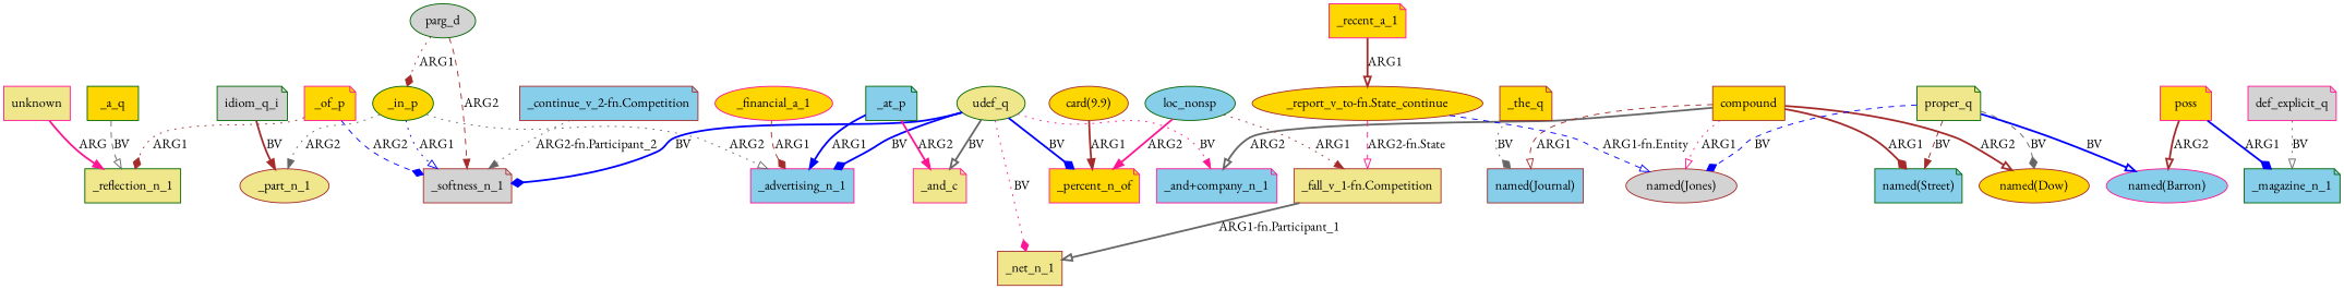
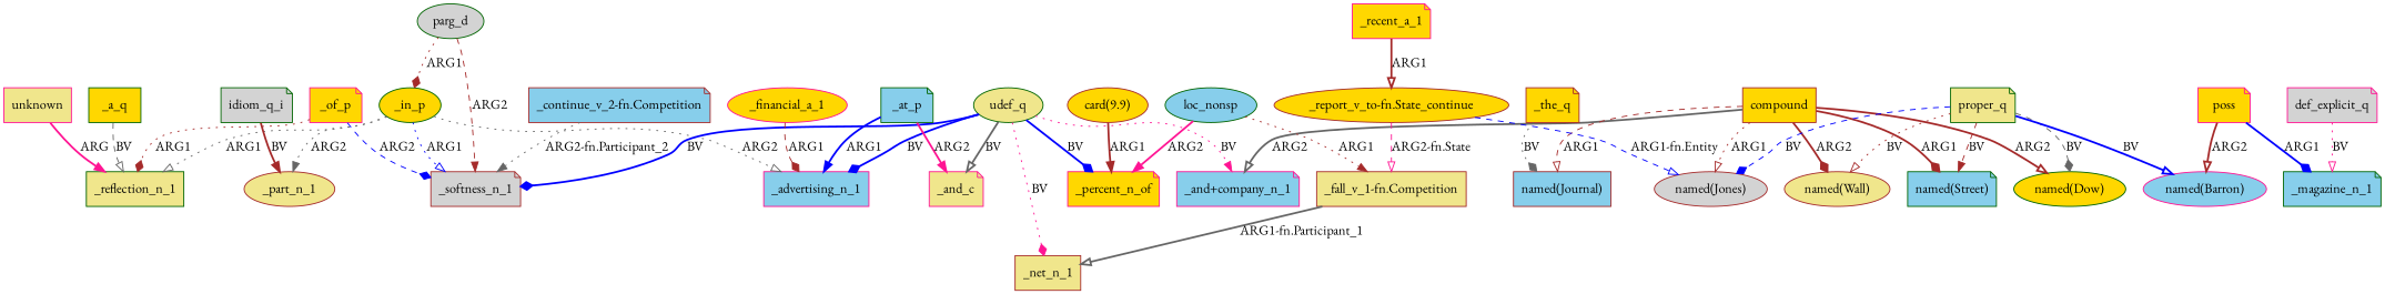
  digraph {
    fontname="EB Garamond"
    node [color=brown fillcolor=gold fontname="EB Garamond" shape=note style=filled]
    edge [arrowhead=onormal color=brown fontname="EB Garamond" style=bold]
    _in_p [color=darkgreen shape=ellipse]
    _reflection_n_1 [color=darkgreen fillcolor=khaki shape=box]
    _softness_n_1 [fillcolor=lightgrey]
    _advertising_n_1 [color=deeppink fillcolor=skyblue shape=box]
    _part_n_1 [fillcolor=khaki shape=ellipse]
    parg_d [color=darkgreen fillcolor=lightgrey shape=ellipse]
    "_continue_v_2-fn.Competition" [fillcolor=skyblue]
    "_fall_v_1-fn.Competition" [fillcolor=khaki shape=box]
    _net_n_1 [fillcolor=khaki shape=box]
    compound [shape=box]
    "named(Jones)" [fillcolor=lightgrey shape=ellipse]
    "_and+company_n_1" [color=deeppink fillcolor=skyblue]
    "named(Journal)" [fillcolor=skyblue shape=box]
+   "named(Wall)" [fillcolor=khaki shape=ellipse]
    "named(Street)" [color=darkgreen fillcolor=skyblue]
-   "named(Dow)" [shape=ellipse]
+   "named(Dow)" [color=darkgreen shape=ellipse]
    loc_nonsp [color=darkgreen fillcolor=skyblue shape=ellipse]
    _percent_n_of [color=deeppink]
    _of_p [color=deeppink]
    udef_q [color=darkgreen fillcolor=khaki shape=ellipse]
    _and_c [color=deeppink fillcolor=khaki]
    _at_p [color=darkgreen fillcolor=skyblue]
    _recent_a_1 [color=deeppink]
    "_report_v_to-fn.State_continue" [shape=ellipse]
    poss [color=deeppink]
    "named(Barron)" [color=deeppink fillcolor=skyblue shape=ellipse]
    _magazine_n_1 [color=darkgreen fillcolor=skyblue]
    proper_q [color=darkgreen fillcolor=khaki]
    idiom_q_i [color=darkgreen fillcolor=lightgrey]
    _financial_a_1 [color=deeppink shape=ellipse]
    _the_q
    unknown [color=deeppink fillcolor=khaki shape=box]
    _a_q [color=darkgreen shape=box]
    def_explicit_q [color=deeppink fillcolor=lightgrey]
    "card(9.9)" [shape=ellipse]
+   _in_p -> _reflection_n_1 [color=gray40 label=ARG1 style=dotted]
    _in_p -> _softness_n_1 [color=blue label=ARG1 style=dotted]
    _in_p -> _advertising_n_1 [color=gray40 label=ARG2 style=dotted]
    _in_p -> _part_n_1 [arrowhead=normal color=gray40 label=ARG2 style=dotted]
    parg_d -> _in_p [arrowhead=diamond label=ARG1 style=dotted]
    parg_d -> _softness_n_1 [arrowhead=normal label=ARG2 style=dashed]
    "_continue_v_2-fn.Competition" -> _softness_n_1 [arrowhead=normal color=gray40 label="ARG2-fn.Participant_2" style=dotted]
    "_fall_v_1-fn.Competition" -> _net_n_1 [color=gray40 label="ARG1-fn.Participant_1"]
-   compound -> "named(Jones)" [color=deeppink label=ARG1 style=dotted]
+   compound -> "named(Jones)" [label=ARG1 style=dotted]
    compound -> "_and+company_n_1" [color=gray40 label=ARG2]
    compound -> "named(Journal)" [label=ARG1 style=dashed]
+   compound -> "named(Wall)" [arrowhead=diamond label=ARG2]
    compound -> "named(Street)" [arrowhead=diamond label=ARG1]
    compound -> "named(Dow)" [label=ARG2]
    loc_nonsp -> "_fall_v_1-fn.Competition" [arrowhead=normal label=ARG1 style=dotted]
    loc_nonsp -> _percent_n_of [arrowhead=normal color=deeppink label=ARG2]
    _of_p -> _reflection_n_1 [arrowhead=diamond label=ARG1 style=dotted]
    _of_p -> _softness_n_1 [arrowhead=diamond color=blue label=ARG2 style=dashed]
    udef_q -> _softness_n_1 [arrowhead=diamond color=blue label=BV]
    udef_q -> _advertising_n_1 [arrowhead=diamond color=blue label=BV]
    udef_q -> _net_n_1 [arrowhead=diamond color=deeppink label=BV style=dotted]
    udef_q -> "_and+company_n_1" [arrowhead=normal color=deeppink label=BV style=dotted]
    udef_q -> _percent_n_of [arrowhead=diamond color=blue label=BV]
    udef_q -> _and_c [color=gray40 label=BV]
    _at_p -> _advertising_n_1 [arrowhead=normal color=blue label=ARG1]
    _at_p -> _and_c [arrowhead=normal color=deeppink label=ARG2]
    _recent_a_1 -> "_report_v_to-fn.State_continue" [label=ARG1]
    "_report_v_to-fn.State_continue" -> "_fall_v_1-fn.Competition" [color=deeppink label="ARG2-fn.State" style=dashed]
    "_report_v_to-fn.State_continue" -> "named(Jones)" [color=blue label="ARG1-fn.Entity" style=dashed]
    poss -> "named(Barron)" [label=ARG2]
    poss -> _magazine_n_1 [arrowhead=diamond color=blue label=ARG1]
    proper_q -> "named(Jones)" [arrowhead=diamond color=blue label=BV style=dashed]
+   proper_q -> "named(Wall)" [label=BV style=dotted]
    proper_q -> "named(Street)" [arrowhead=normal label=BV style=dashed]
    proper_q -> "named(Dow)" [arrowhead=diamond color=gray40 label=BV style=dashed]
    proper_q -> "named(Barron)" [color=blue label=BV]
    idiom_q_i -> _part_n_1 [arrowhead=normal label=BV]
    _financial_a_1 -> _advertising_n_1 [arrowhead=diamond label=ARG1 style=dashed]
    _the_q -> "named(Journal)" [arrowhead=diamond color=gray40 label=BV style=dotted]
    unknown -> _reflection_n_1 [arrowhead=normal color=deeppink label=ARG]
    _a_q -> _reflection_n_1 [color=gray40 label=BV style=dashed]
-   def_explicit_q -> _magazine_n_1 [color=gray40 label=BV style=dotted]
+   def_explicit_q -> _magazine_n_1 [color=deeppink label=BV style=dotted]
    "card(9.9)" -> _percent_n_of [arrowhead=normal label=ARG1]
  }
